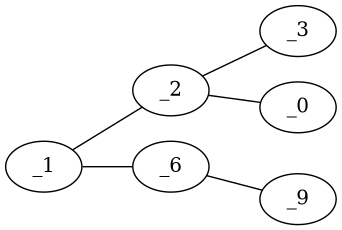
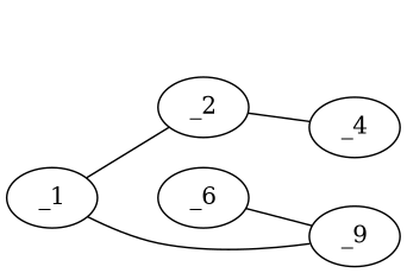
  graph {
    rankdir=LR
    node [charge=0 chem=1 symbol="C  " y=0.0861]
    edge [valence=1]
    _1 [x=3.7601 y=0.6739]
    _2 [chem=5 symbol="S  " x=4.5691]
    _6 [x=2.9511]
-   _3 [x=4.2601 y=-0.8649]
-   _4 [chem=2 symbol="O  " x=4.8479 y=-1.6739 label=_0]
+   _4 [chem=2 symbol="O  " x=4.8479 y=-1.6739]
    n6 [label=_9 x=2 y=0.3952]
    _1 -- _2
-   _1 -- _6
-   _2 -- _3
+   _1 -- n6
    _2 -- _4 [valence=2]
    _6 -- n6
  }
